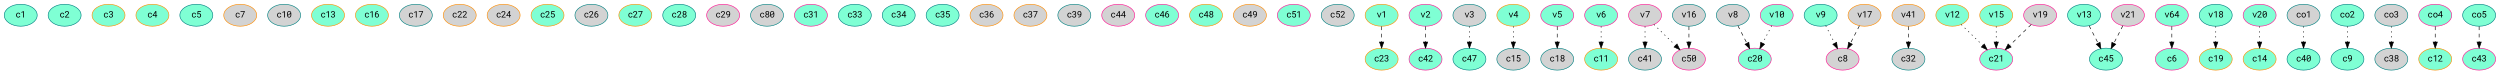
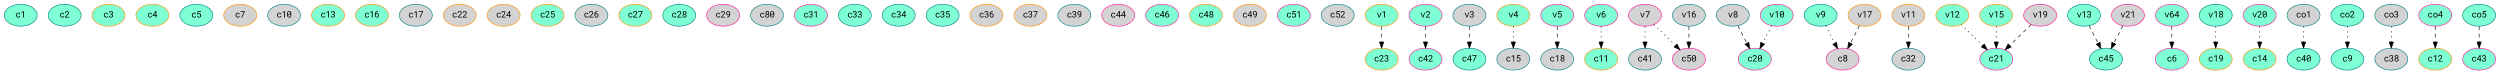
  strict digraph {
    fontname="Roboto Mono"
    node [color=teal fillcolor=aquamarine fontname="Roboto Mono" style=filled]
    edge [fontname="Roboto Mono" style=dashed weight=1]
    c1
    c2
    c3 [color=darkorange]
    c4 [color=darkorange]
    c5
    c7 [color=darkorange fillcolor=lightgrey]
    c10 [fillcolor=lightgrey]
    c13 [color=darkorange]
    c16 [color=darkorange]
    c17 [fillcolor=lightgrey]
    c22 [color=darkorange fillcolor=lightgrey]
    c24 [color=darkorange fillcolor=lightgrey]
    c25 [color=darkorange]
    c26 [fillcolor=lightgrey]
    c27 [color=darkorange]
    c28
    c29 [color=deeppink fillcolor=lightgrey]
    n18 [fillcolor=lightgrey label=c80]
    c31 [color=deeppink]
    c33
    c34
    c35
    c36 [color=darkorange fillcolor=lightgrey]
    c37 [color=darkorange fillcolor=lightgrey]
    c39 [fillcolor=lightgrey]
    c44 [color=deeppink fillcolor=lightgrey]
    c46 [color=deeppink]
    c48 [color=darkorange]
    c49 [color=darkorange fillcolor=lightgrey]
    c51 [color=deeppink]
    c52 [fillcolor=lightgrey]
    v1 [color=darkorange]
    c23 [color=darkorange]
    v2 [color=deeppink]
    c42 [color=deeppink]
    v3 [fillcolor=lightgrey]
    c47
    v4 [color=darkorange]
    c15 [fillcolor=lightgrey]
    v5 [color=deeppink]
    c18 [fillcolor=lightgrey]
    v6 [color=deeppink]
    c11 [color=darkorange]
    v7 [color=deeppink fillcolor=lightgrey]
    c41 [fillcolor=lightgrey]
    c50 [color=deeppink fillcolor=lightgrey]
    v8 [fillcolor=lightgrey]
    c20 [color=deeppink]
    c8 [color=deeppink fillcolor=lightgrey]
    v9
    v10 [color=deeppink]
-   v11 [color=darkorange fillcolor=lightgrey label=v41]
+   v11 [color=darkorange fillcolor=lightgrey]
    c32 [fillcolor=lightgrey]
    v12 [color=darkorange]
    c21 [color=deeppink]
    v13
    c45
    n58 [color=deeppink label=v64]
    c6 [color=deeppink]
    v15 [color=darkorange]
    v16 [fillcolor=lightgrey]
    v17 [color=darkorange fillcolor=lightgrey]
    c19 [color=darkorange]
    v18
    v19 [color=deeppink fillcolor=lightgrey]
    v20 [color=deeppink]
    c14 [color=darkorange]
    v21 [color=deeppink fillcolor=lightgrey]
    co1 [fillcolor=lightgrey]
    c40
    co2
    c9
    co3 [fillcolor=lightgrey]
    c38 [fillcolor=lightgrey]
    co4 [color=deeppink]
    c12 [color=darkorange]
    c43 [color=deeppink]
    co5
    v1 -> c23
    v2 -> c42
-   v3 -> c47 [style=dotted]
+   v3 -> c47
    v4 -> c15 [style=dotted]
    v5 -> c18
    v6 -> c11 [style=dotted]
    v7 -> c41 [style=dotted]
    v7 -> c50 [style=dotted]
    v8 -> c20
    v9 -> c8 [style=dotted]
    v10 -> c20 [style=dotted]
    v11 -> c32
    v12 -> c21 [style=dotted]
    v13 -> c45
    n58 -> c6
    v15 -> c21 [style=dotted]
    v16 -> c50
    v17 -> c8
    v18 -> c19 [style=dotted]
    v19 -> c21
    v20 -> c14 [style=dotted]
    v21 -> c45
    co1 -> c40 [style=dotted]
    co2 -> c9 [style=dotted]
    co3 -> c38 [style=dotted]
    co4 -> c12
    co5 -> c43
  }
